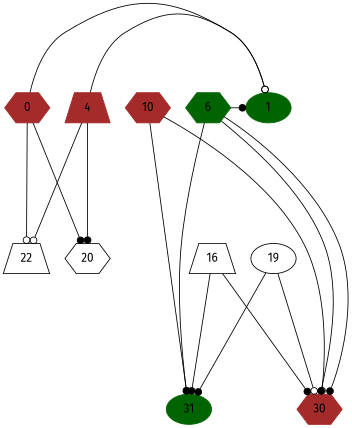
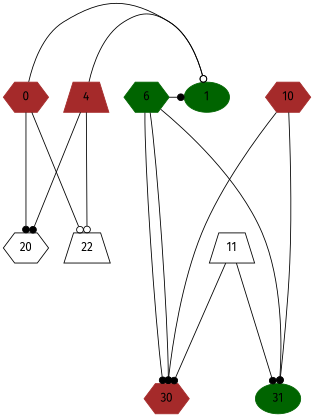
  digraph {
    fontname="Fira Sans"
    ranksep=2.0
    node [color=brown fontname="Fira Sans" shape=hexagon style=filled]
    edge [arrowhead=dot fontname="Fira Sans"]
    0
    1 [color=darkgreen shape=ellipse]
    4 [shape=trapezium]
    6 [color=darkgreen]
    10
-   16 [color=black shape=trapezium style=""]
-   19 [color=black shape=ellipse style=""]
+   16 [color=black shape=trapezium label=11 style=""]
    20 [color=black style=""]
    22 [color=black shape=trapezium style=""]
    30
    31 [color=darkgreen shape=ellipse]
    subgraph sub_1 {
      rank=same
      0
      1
      4
      6
      10
    }
    subgraph sub_2 {
      rank=same
      16
-     19
      20
      22
    }
    subgraph sub_3 {
      rank=same
      30
      31
    }
    0 -> 1 [arrowhead=odot]
    0 -> 20
    0 -> 22 [arrowhead=odot]
    4 -> 1 [arrowhead=odot]
    4 -> 20
    4 -> 22 [arrowhead=odot]
    6 -> 1
    6 -> 30
    6 -> 30
    6 -> 31 [arrowhead=odot]
    10 -> 30 [arrowhead=odot]
    10 -> 31
    16 -> 30
    16 -> 31
-   19 -> 30 [arrowhead=odot]
-   19 -> 31
  }
